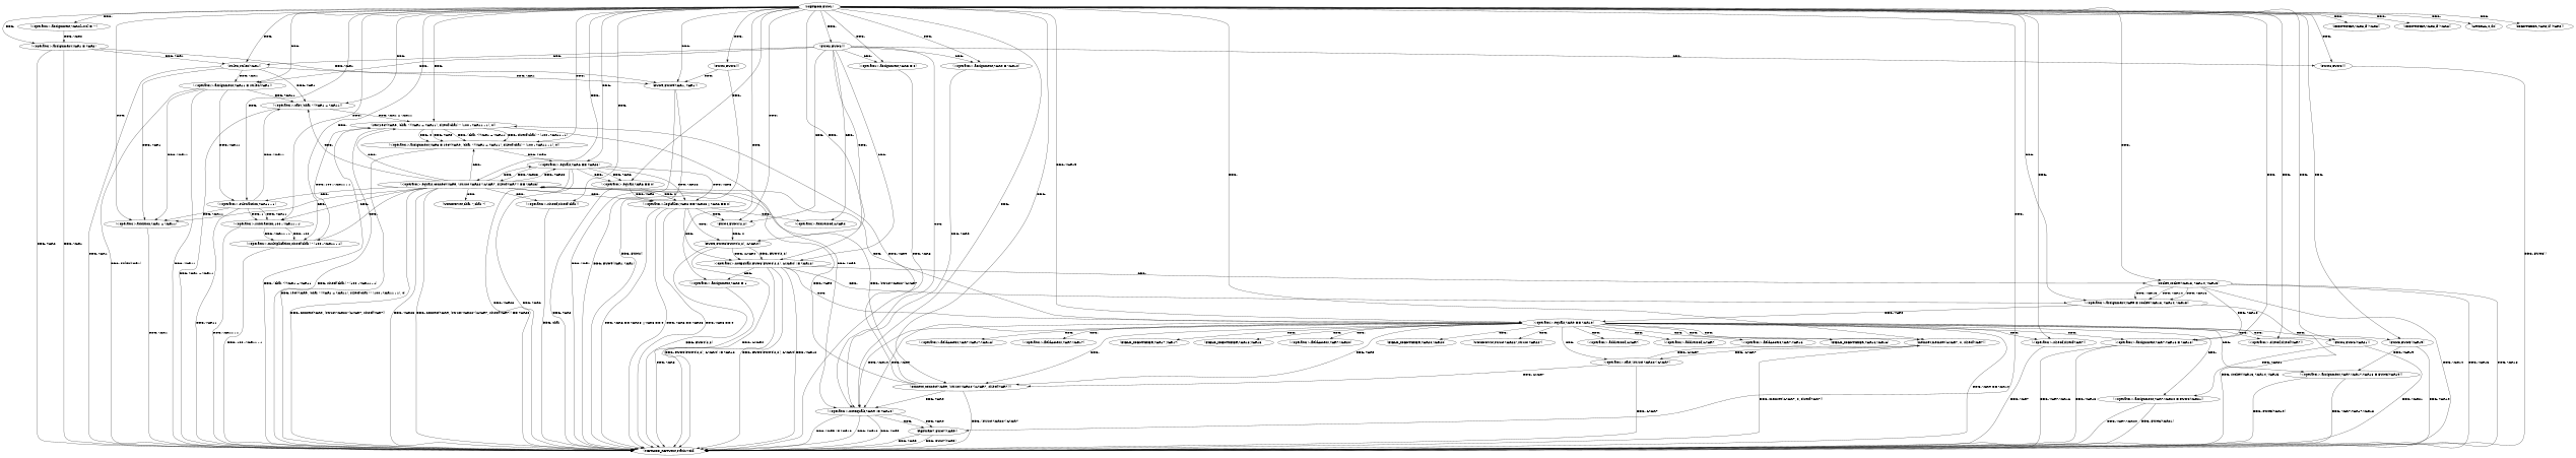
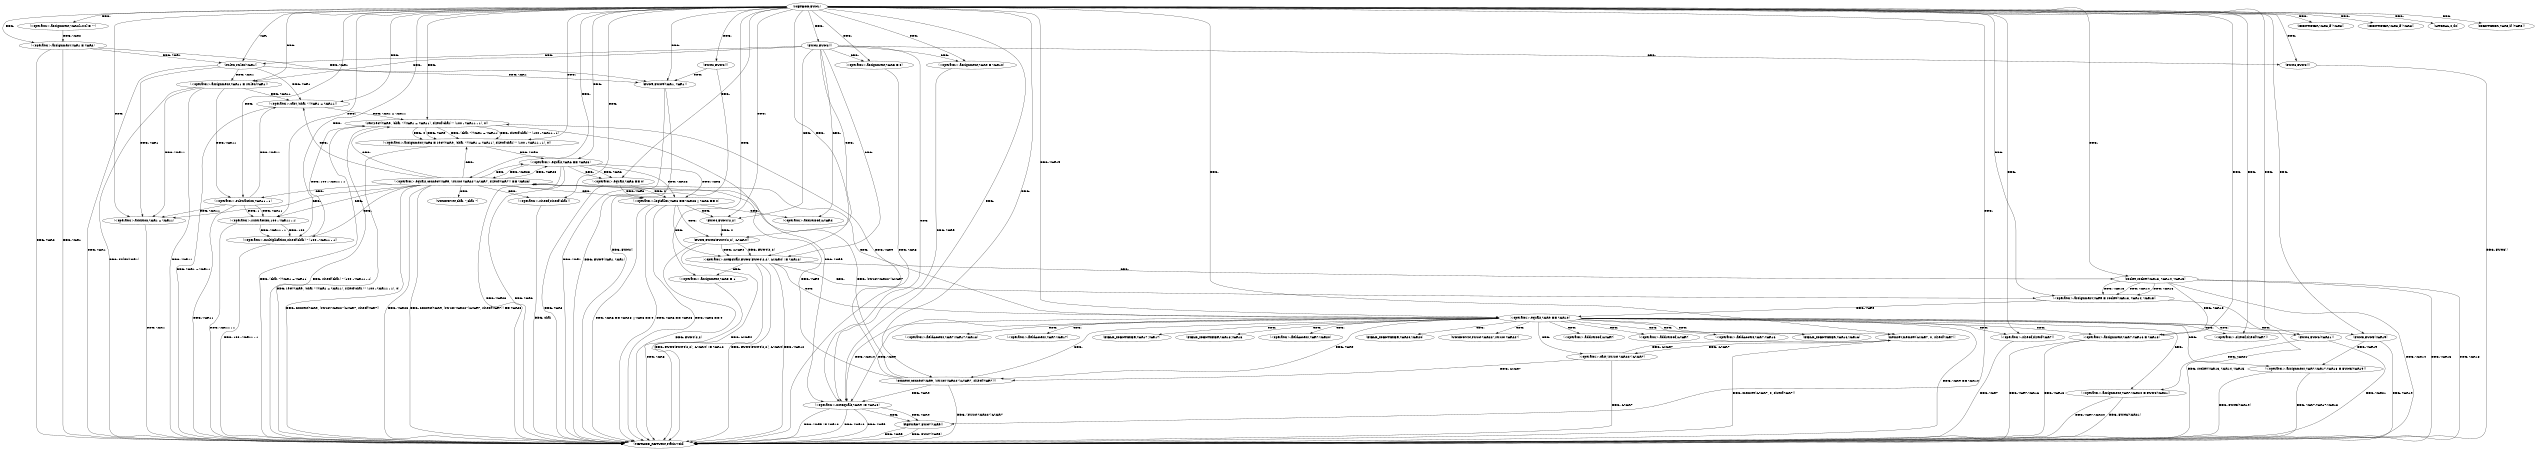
  digraph {
    n1 [label="(METHOD,FUN1)"]
    n2 [label="(<operator>.assignment,VAR2[100] = \"\")"]
    n3 [label="(<operator>.assignment,VAR1 = VAR2)"]
    n4 [label="(FUN2,FUN2())"]
    n5 [label="(<operator>.assignment,VAR5 = 0)"]
    n6 [label="(<operator>.assignment,VAR9 = VAR10)"]
    n7 [label="(<operator>.assignment,VAR11 = strlen(VAR1))"]
    n8 [label="(strlen,strlen(VAR1))"]
    n9 [label="(<operator>.notEquals,FUN3(FUN4(2,2), &VAR4) != VAR12)"]
    n10 [label="(FUN4,FUN4(2,2))"]
    n11 [label="(<operator>.assignment,VAR5 = 1)"]
    n12 [label="(<operator>.assignment,VAR9 = socket(VAR13, VAR14, VAR15))"]
    n13 [label="(socket,socket(VAR13, VAR14, VAR15))"]
    n14 [label="(<operator>.equals,VAR9 == VAR10)"]
    n15 [label="(memset,memset(&VAR7, 0, sizeof(VAR7)))"]
    n16 [label="(<operator>.sizeOf,sizeof(VAR7))"]
    n17 [label="(<operator>.assignment,VAR7.VAR16 = VAR13)"]
    n18 [label="(FUN5,FUN5(VAR19))"]
    n19 [label="(FUN6,FUN6(VAR21))"]
    n20 [label="(<operator>.equals,connect(VAR9, (struct VAR22*)&VAR7, sizeof(VAR7)) == VAR23)"]
    n21 [label="(connect,connect(VAR9, (struct VAR22*)&VAR7, sizeof(VAR7)))"]
    n22 [label="(<operator>.sizeOf,sizeof(VAR7))"]
    n23 [label="(<operator>.assignment,VAR6 = recv(VAR9, (char *)(VAR1 + VAR11), sizeof(char) * (100 - VAR11 - 1), 0))"]
    n24 [label="(recv,recv(VAR9, (char *)(VAR1 + VAR11), sizeof(char) * (100 - VAR11 - 1), 0))"]
    n25 [label="(<operator>.cast,(char *)(VAR1 + VAR11))"]
    n26 [label="(<operator>.addition,VAR1 + VAR11)"]
    n27 [label="(<operator>.multiplication,sizeof(char) * (100 - VAR11 - 1))"]
    n28 [label="(<operator>.sizeOf,sizeof(char))"]
    n29 [label="(<operator>.subtraction,100 - VAR11 - 1)"]
    n30 [label="(<operator>.subtraction,VAR11 - 1)"]
    n31 [label="(<operator>.equals,VAR6 == VAR23)"]
    n32 [label="(<operator>.equals,VAR6 == 0)"]
    n33 [label="(IDENTIFIER,VAR8,if (VAR8))"]
    n34 [label="(IDENTIFIER,VAR8,if (VAR8))"]
    n35 [label="(LITERAL,0,do)"]
    n36 [label="(<operator>.notEquals,VAR9 != VAR10)"]
    n37 [label="(RETURN7,FUN7(VAR9))"]
    n38 [label="(IDENTIFIER,VAR5,if (VAR5))"]
    n39 [label="(FUN8,FUN8())"]
    n40 [label="(FUN2,FUN2())"]
    n41 [label="(FUN9,FUN9(VAR1, VAR1))"]
    n42 [label="(METHOD_RETURN,static void)"]
    n43 [label="(FUN3,FUN3(FUN4(2,2), &VAR4))"]
    n44 [label="(<operator>.addressOf,&VAR4)"]
    n45 [label="(<operator>.assignment,VAR7.VAR17.VAR18 = FUN5(VAR19))"]
    n46 [label="(<operator>.assignment,VAR7.VAR20 = FUN6(VAR21))"]
    n47 [label="(<operator>.cast,(struct VAR22*)&VAR7)"]
    n48 [label="(<operator>.addressOf,&VAR7)"]
    n49 [label="(<operator>.fieldAccess,VAR7.VAR16)"]
    n50 [label="(FIELD_IDENTIFIER,VAR16,VAR16)"]
    n51 [label="(<operator>.fieldAccess,VAR7.VAR17.VAR18)"]
    n52 [label="(<operator>.fieldAccess,VAR7.VAR17)"]
    n53 [label="(FIELD_IDENTIFIER,VAR17,VAR17)"]
    n54 [label="(FIELD_IDENTIFIER,VAR18,VAR18)"]
    n55 [label="(<operator>.fieldAccess,VAR7.VAR20)"]
    n56 [label="(FIELD_IDENTIFIER,VAR20,VAR20)"]
    n57 [label="(UNKNOWN,struct VAR22*,struct VAR22*)"]
    n58 [label="(<operator>.addressOf,&VAR7)"]
    n59 [label="(<operator>.logicalOr,VAR6 == VAR23 || VAR6 == 0)"]
    n60 [label="(UNKNOWN,char *,char *)"]
    n1 -> n2 [label="DDG: "]
    n1 -> n3 [label="DDG: "]
    n1 -> n4 [label="DDG: "]
    n1 -> n5 [label="DDG: "]
    n1 -> n6 [label="DDG: "]
    n1 -> n7 [label="DDG: "]
-   n1 -> n8 [label="DDG: "]
+   n1 -> n8 [label="VAR: "]
    n1 -> n9 [label="DDG: "]
    n1 -> n10 [label="DDG: "]
    n1 -> n11 [label="DDG: "]
    n1 -> n12 [label="DDG: "]
    n1 -> n13 [label="DDG: "]
    n1 -> n14 [label="DDG: VAR19"]
    n1 -> n15 [label="DDG: "]
    n1 -> n16 [label="DDG: "]
    n1 -> n17 [label="DDG: "]
    n1 -> n18 [label="DDG: "]
    n1 -> n19 [label="DDG: "]
    n1 -> n20 [label="DDG: "]
    n1 -> n21 [label="DDG: "]
    n1 -> n22 [label="DDG: "]
    n1 -> n23 [label="DDG: "]
    n1 -> n24 [label="DDG: "]
    n1 -> n25 [label="DDG: "]
    n1 -> n26 [label="DDG: "]
    n1 -> n27 [label="DDG: "]
    n1 -> n28 [label="DDG: "]
    n1 -> n29 [label="DDG: "]
    n1 -> n30 [label="DDG: "]
    n1 -> n31 [label="DDG: "]
    n1 -> n32 [label="DDG: "]
    n1 -> n33 [label="DDG: "]
    n1 -> n34 [label="DDG: "]
    n1 -> n35 [label="DDG: "]
    n1 -> n36 [label="DDG: "]
    n1 -> n37 [label="DDG: "]
    n1 -> n38 [label="DDG: "]
    n1 -> n39 [label="DDG: "]
    n1 -> n40 [label="DDG: "]
    n1 -> n41 [label="DDG: "]
    n2 -> n3 [label="DDG: VAR2"]
    n3 -> n8 [label="DDG: VAR1"]
    n3 -> n41 [label="DDG: VAR1"]
    n3 -> n42 [label="DDG: VAR1"]
    n3 -> n42 [label="DDG: VAR2"]
    n4 -> n5 [label="CDG: "]
    n4 -> n6 [label="CDG: "]
    n4 -> n7 [label="CDG: "]
    n4 -> n8 [label="CDG: "]
    n4 -> n9 [label="CDG: "]
    n4 -> n10 [label="CDG: "]
    n4 -> n36 [label="CDG: "]
    n4 -> n39 [label="CDG: "]
    n4 -> n43 [label="CDG: "]
    n4 -> n44 [label="CDG: "]
    n5 -> n42 [label="DDG: VAR5"]
    n6 -> n36 [label="DDG: VAR9"]
    n7 -> n25 [label="DDG: VAR11"]
    n7 -> n26 [label="DDG: VAR11"]
    n7 -> n30 [label="DDG: VAR11"]
    n7 -> n42 [label="DDG: VAR11"]
    n7 -> n42 [label="DDG: strlen(VAR1)"]
    n8 -> n7 [label="DDG: VAR1"]
    n8 -> n25 [label="DDG: VAR1"]
    n8 -> n26 [label="DDG: VAR1"]
    n8 -> n41 [label="DDG: VAR1"]
    n8 -> n42 [label="DDG: VAR1"]
    n9 -> n11 [label="CDG: "]
    n9 -> n12 [label="CDG: "]
    n9 -> n13 [label="CDG: "]
    n9 -> n14 [label="CDG: "]
    n9 -> n42 [label="DDG: VAR12"]
    n9 -> n42 [label="DDG: FUN3(FUN4(2,2), &VAR4) != VAR12"]
    n9 -> n42 [label="DDG: FUN3(FUN4(2,2), &VAR4)"]
    n10 -> n43 [label="DDG: 2"]
    n11 -> n42 [label="DDG: VAR5"]
    n12 -> n14 [label="DDG: VAR9"]
    n12 -> n42 [label="DDG: socket(VAR13, VAR14, VAR15)"]
    n13 -> n12 [label="DDG: VAR13"]
    n13 -> n12 [label="DDG: VAR14"]
    n13 -> n12 [label="DDG: VAR15"]
    n13 -> n17 [label="DDG: VAR13"]
    n13 -> n42 [label="DDG: VAR14"]
    n13 -> n42 [label="DDG: VAR15"]
    n13 -> n42 [label="DDG: VAR13"]
    n14 -> n15 [label="CDG: "]
    n14 -> n16 [label="CDG: "]
    n14 -> n17 [label="CDG: "]
    n14 -> n18 [label="CDG: "]
    n14 -> n19 [label="CDG: "]
    n14 -> n20 [label="CDG: "]
    n14 -> n21 [label="DDG: VAR9"]
    n14 -> n21 [label="CDG: "]
    n14 -> n22 [label="CDG: "]
    n14 -> n36 [label="DDG: VAR9"]
    n14 -> n36 [label="DDG: VAR10"]
    n14 -> n42 [label="DDG: VAR9 == VAR10"]
    n14 -> n45 [label="CDG: "]
    n14 -> n46 [label="CDG: "]
    n14 -> n47 [label="CDG: "]
    n14 -> n48 [label="CDG: "]
    n14 -> n49 [label="CDG: "]
    n14 -> n50 [label="CDG: "]
    n14 -> n51 [label="CDG: "]
    n14 -> n52 [label="CDG: "]
    n14 -> n53 [label="CDG: "]
    n14 -> n54 [label="CDG: "]
    n14 -> n55 [label="CDG: "]
    n14 -> n56 [label="CDG: "]
    n14 -> n57 [label="CDG: "]
    n14 -> n58 [label="CDG: "]
    n15 -> n42 [label="DDG: memset(&VAR7, 0, sizeof(VAR7))"]
    n15 -> n47 [label="DDG: &VAR7"]
    n17 -> n42 [label="DDG: VAR13"]
    n17 -> n42 [label="DDG: VAR7.VAR16"]
    n18 -> n42 [label="DDG: VAR19"]
    n18 -> n45 [label="DDG: VAR19"]
    n19 -> n42 [label="DDG: VAR21"]
    n19 -> n46 [label="DDG: VAR21"]
    n20 -> n23 [label="CDG: "]
    n20 -> n24 [label="CDG: "]
    n20 -> n25 [label="CDG: "]
    n20 -> n26 [label="CDG: "]
    n20 -> n27 [label="CDG: "]
    n20 -> n28 [label="CDG: "]
    n20 -> n29 [label="CDG: "]
    n20 -> n30 [label="CDG: "]
    n20 -> n31 [label="DDG: VAR23"]
    n20 -> n31 [label="CDG: "]
    n20 -> n42 [label="DDG: connect(VAR9, (struct VAR22*)&VAR7, sizeof(VAR7)) == VAR23"]
    n20 -> n42 [label="DDG: connect(VAR9, (struct VAR22*)&VAR7, sizeof(VAR7))"]
    n20 -> n42 [label="DDG: VAR23"]
    n20 -> n59 [label="CDG: "]
    n20 -> n60 [label="CDG: "]
    n21 -> n20 [label="DDG: VAR9"]
    n21 -> n20 [label="DDG: (struct VAR22*)&VAR7"]
    n21 -> n24 [label="DDG: VAR9"]
    n21 -> n36 [label="DDG: VAR9"]
    n21 -> n42 [label="DDG: (struct VAR22*)&VAR7"]
    n22 -> n42 [label="DDG: VAR7"]
    n23 -> n31 [label="DDG: VAR6"]
    n23 -> n42 [label="DDG: recv(VAR9, (char *)(VAR1 + VAR11), sizeof(char) * (100 - VAR11 - 1), 0)"]
    n24 -> n23 [label="DDG: VAR9"]
    n24 -> n23 [label="DDG: (char *)(VAR1 + VAR11)"]
    n24 -> n23 [label="DDG: sizeof(char) * (100 - VAR11 - 1)"]
    n24 -> n23 [label="DDG: 0"]
    n24 -> n36 [label="DDG: VAR9"]
    n24 -> n42 [label="DDG: (char *)(VAR1 + VAR11)"]
    n24 -> n42 [label="DDG: sizeof(char) * (100 - VAR11 - 1)"]
    n25 -> n24 [label="DDG: VAR1 + VAR11"]
    n25 -> n42 [label="DDG: VAR1 + VAR11"]
    n26 -> n42 [label="DDG: VAR1"]
    n27 -> n24 [label="DDG: 100 - VAR11 - 1"]
    n27 -> n42 [label="DDG: 100 - VAR11 - 1"]
    n28 -> n42 [label="DDG: char"]
    n29 -> n27 [label="DDG: 100"]
    n29 -> n27 [label="DDG: VAR11 - 1"]
    n29 -> n42 [label="DDG: VAR11 - 1"]
    n30 -> n25 [label="DDG: VAR11"]
    n30 -> n26 [label="DDG: VAR11"]
    n30 -> n29 [label="DDG: VAR11"]
    n30 -> n29 [label="DDG: 1"]
    n30 -> n42 [label="DDG: VAR11"]
    n31 -> n20 [label="DDG: VAR23"]
    n31 -> n32 [label="DDG: VAR6"]
    n31 -> n32 [label="CDG: "]
    n31 -> n42 [label="DDG: VAR23"]
    n31 -> n42 [label="DDG: VAR6"]
    n31 -> n59 [label="DDG: VAR6"]
    n31 -> n59 [label="DDG: VAR23"]
    n32 -> n42 [label="DDG: VAR6"]
    n32 -> n59 [label="DDG: VAR6"]
    n32 -> n59 [label="DDG: 0"]
    n36 -> n37 [label="DDG: VAR9"]
    n36 -> n37 [label="CDG: "]
    n36 -> n42 [label="DDG: VAR9 != VAR10"]
    n36 -> n42 [label="DDG: VAR10"]
    n36 -> n42 [label="DDG: VAR9"]
    n37 -> n42 [label="DDG: FUN7(VAR9)"]
    n37 -> n42 [label="DDG: VAR9"]
    n39 -> n42 [label="DDG: FUN8()"]
    n40 -> n41 [label="CDG: "]
    n40 -> n42 [label="DDG: FUN2()"]
    n41 -> n42 [label="DDG: FUN9(VAR1, VAR1)"]
    n41 -> n42 [label="DDG: VAR1"]
    n43 -> n9 [label="DDG: FUN4(2,2)"]
    n43 -> n9 [label="DDG: &VAR4"]
    n43 -> n42 [label="DDG: &VAR4"]
    n43 -> n42 [label="DDG: FUN4(2,2)"]
    n45 -> n42 [label="DDG: FUN5(VAR19)"]
    n45 -> n42 [label="DDG: VAR7.VAR17.VAR18"]
    n46 -> n42 [label="DDG: FUN6(VAR21)"]
    n46 -> n42 [label="DDG: VAR7.VAR20"]
    n47 -> n15 [label="DDG: &VAR7"]
    n47 -> n21 [label="DDG: &VAR7"]
    n47 -> n42 [label="DDG: &VAR7"]
    n59 -> n9 [label="CDG: "]
    n59 -> n10 [label="CDG: "]
    n59 -> n42 [label="DDG: VAR6 == VAR23 || VAR6 == 0"]
    n59 -> n42 [label="DDG: VAR6 == VAR23"]
    n59 -> n42 [label="DDG: VAR6 == 0"]
    n59 -> n43 [label="CDG: "]
    n59 -> n44 [label="CDG: "]
  }
